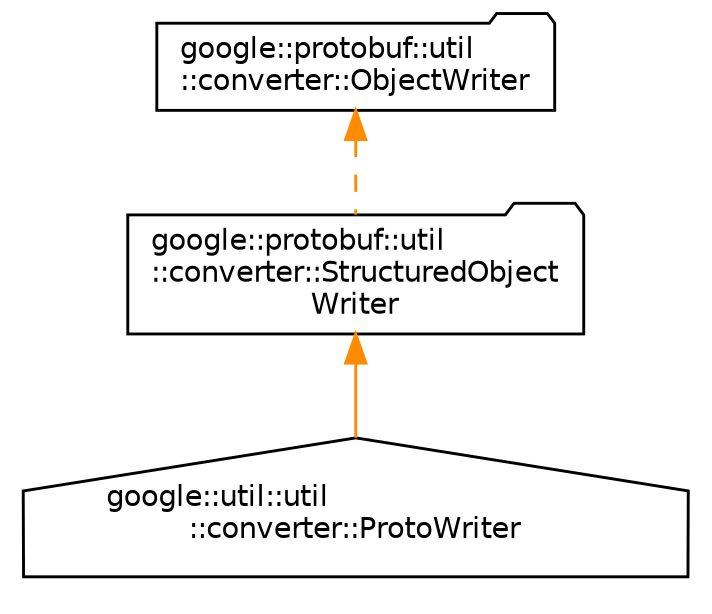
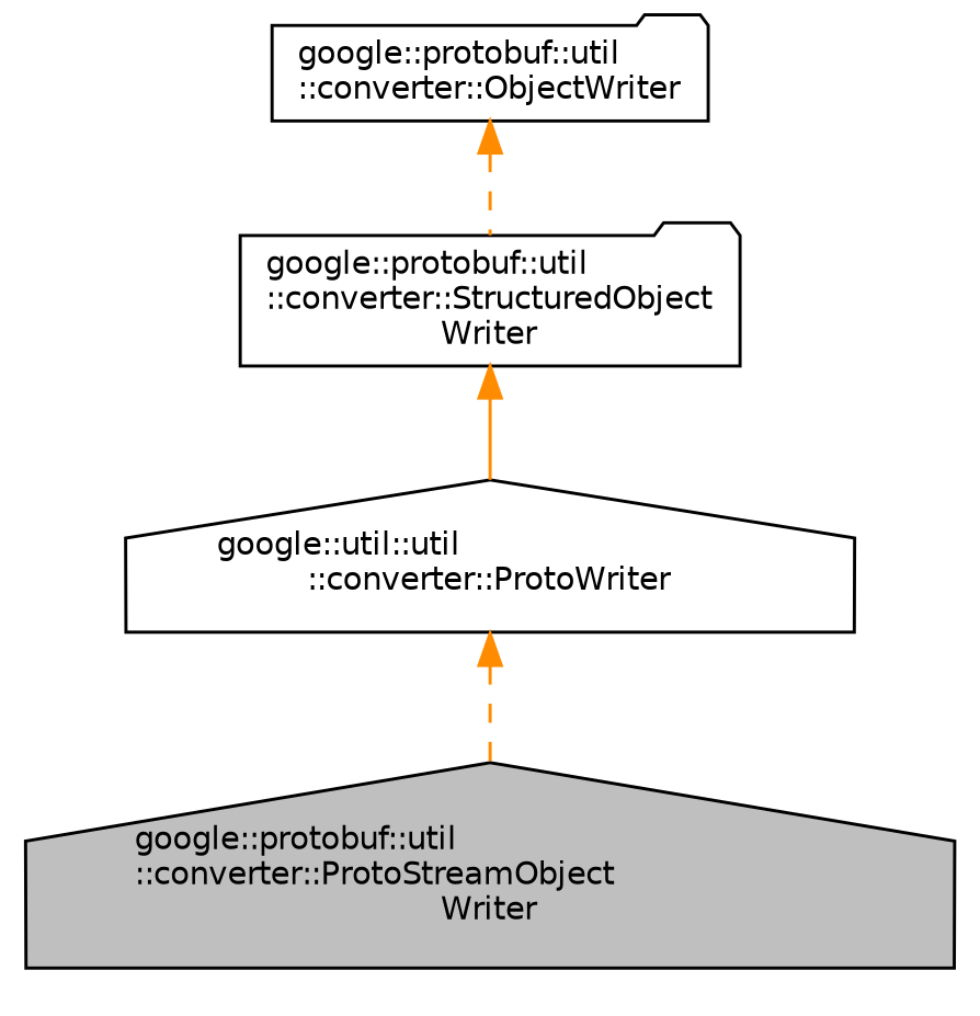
  digraph {
    node [color=black fillcolor=white fontname=Helvetica fontsize=10 shape=house style=filled]
    edge [color=darkorange dir=back fontname=Helvetica fontsize=10 labelfontname=Helvetica labelfontsize=10 style=dashed]
+   n1 [fillcolor=grey75 fontcolor=black height=0.2 label="google::protobuf::util\l::converter::ProtoStreamObject\lWriter" width=0.4]
    n2 [height=0.2 label="google::util::util\l::converter::ProtoWriter" width=0.4]
    n3 [height=0.2 label="google::protobuf::util\l::converter::StructuredObject\lWriter" shape=folder width=0.4]
    n4 [height=0.2 label="google::protobuf::util\l::converter::ObjectWriter" shape=folder width=0.4]
+   n2 -> n1
    n3 -> n2 [style=solid]
    n4 -> n3
  }
